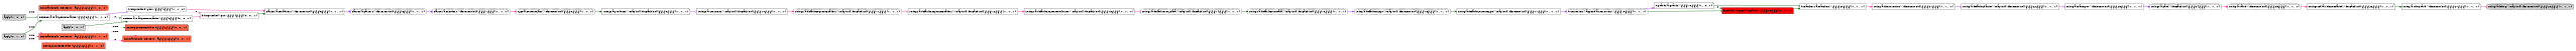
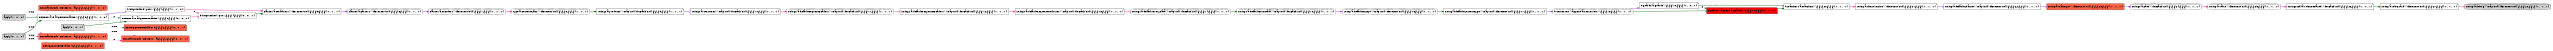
  digraph {
    rankdir=LR
    node [fillcolor=white shape=cylinder style=filled]
    edge [arrowhead=diamond color=deeppink style=bold]
-   n1 [label="string(a.maxInput()).ifPresent(null)@@@23@@@['1', '1', '1']" shape=box]
+   n1 [fillcolor=tomato label="string(a.maxInput()).ifPresent(null)@@@23@@@['1', '1', '1']" shape=box]
    n2 [label="strings(a.path()).forEach(null)@@@24@@@['1', '1', '1']"]
    n3 [label="string(a.value()).ifPresent(null)@@@25@@@['1', '1', '1']"]
    n4 [label="string(a.roleGuard()).ifPresent(null)@@@27@@@['1', '1', '1']" shape=note]
    n5 [fillcolor=lightgray label="string(a.debug()).map(null).ifPresent(null)@@@28@@@['1', '1', '1']"]
    n6 [label="b.httpMethod(\"post\")@@@4@@@['1', '1', '0']"]
    n7 [label="b.httpMethod(\"put\")@@@4@@@['0', '0', '1']" shape=note]
    n8 [label="classes(a.serializers()).ifPresent(null)@@@5@@@['1', '1', '1']" shape=box]
    n9 [label="classes(a.parsers()).ifPresent(null)@@@6@@@['1', '1', '1']"]
    n10 [label="strings(a.defaultRequestAttributes()).map(null).forEach(null)@@@13@@@['1', '1', '1']" shape=note]
    n11 [label="strings(a.defaultQueryData()).map(null).forEach(null)@@@14@@@['1', '1', '1']"]
    n12 [label="strings(a.defaultFormData()).map(null).forEach(null)@@@15@@@['1', '1', '1']"]
    n13 [label="string(a.defaultAccept()).map(null).ifPresent(null)@@@16@@@['1', '1', '1']"]
    n14 [label="strings(a.produces()).map(null).forEach(null)@@@9@@@['1', '1', '1']" shape=note]
    n15 [label="strings(a.consumes()).map(null).forEach(null)@@@10@@@['1', '1', '1']" shape=note]
    n16 [label="strings(a.defaultRequestHeaders()).map(null).forEach(null)@@@11@@@['1', '1', '1']"]
    n17 [label="string(a.defaultContentType()).map(null).ifPresent(null)@@@17@@@['1', '1', '1']" shape=box]
    n18 [label="b.converters().append(a.converters())@@@18@@@['1', '1', '1']"]
    n19 [label="b.guards(a.guards())@@@19@@@['1', '0', '1']" shape=note]
    n20 [fillcolor=red label="b.guards().append(a.guards())@@@19@@@['0', '1', '0']" shape=note]
    n21 [label="strings_cdl(a.rolesDeclared()).forEach(null)@@@26@@@['1', '1', '1']" shape=note]
    n22 [label="b.matchers(a.matchers())@@@20@@@['1', '1', '1']" shape=box]
    n23 [label="string(a.clientVersion()).ifPresent(null)@@@21@@@['1', '1', '1']" shape=note]
    n24 [label="string(a.defaultCharset()).map(null).ifPresent(null)@@@22@@@['1', '1', '1']" shape=box]
    n25 [fillcolor=tomato label="AnnotationInfo<RestPut> ai@@@2@@@['0', '0', '1']" shape=box]
    n26 [fillcolor=tomato label="RestOpContextBuilder b@@@2@@@['0', '0', '1']" shape=note]
    n27 [label="RestPut a = ai.getAnnotation()@@@3@@@['0', '0', '1']" shape=box]
    n28 [label="classes(a.encoders()).ifPresent(null)@@@7@@@['1', '1', '1']"]
    n29 [label="type(a.contextClass()).ifPresent(null)@@@8@@@['1', '1', '1']"]
    n30 [label="RestPost a = ai.getAnnotation()@@@3@@@['1', '1', '0']" shape=note]
    n31 [fillcolor=tomato label="RestOpContextBuilder b@@@2@@@['0', '1', '0']" shape=box]
    n32 [label="strings(a.defaultResponseHeaders()).map(null).forEach(null)@@@12@@@['1', '1', '1']" shape=box]
    n33 [fillcolor=tomato label="AnnotationInfo<RestPost> ai@@@2@@@['1', '0', '0']"]
    n34 [fillcolor=lightgray label="apply['1', '0', '0']"]
    n35 [fillcolor=tomato label="AnnotationInfo<RestPost> ai@@@2@@@['1', '1', '0']" shape=note]
    n36 [fillcolor=lightgray label="apply['0', '0', '1']" shape=note]
    n37 [fillcolor=lightgray label="apply['0', '1', '0']"]
    n1 -> n2 [color=purple]
    n2 -> n3
    n3 -> n21 [arrowhead=normal]
    n4 -> n5 [arrowhead=odot]
    n6 -> n7 [arrowhead=normal label=0 style=dashed]
    n6 -> n8
    n7 -> n8 [color=darkgreen]
    n8 -> n9 [color=purple]
    n9 -> n28 [color=purple]
    n10 -> n11 [arrowhead=odot]
    n11 -> n12 [arrowhead=normal color=darkgreen]
    n12 -> n13 [arrowhead=normal color=purple]
    n13 -> n17 [arrowhead=normal color=darkgreen]
    n14 -> n15 [arrowhead=odot color=purple]
    n15 -> n16 [arrowhead=normal]
    n16 -> n32 [arrowhead=odot]
    n17 -> n18 [arrowhead=normal color=purple]
    n18 -> n19 [arrowhead=normal color=purple]
    n18 -> n20 [arrowhead=odot color=darkgreen]
    n19 -> n20 [color=darkgreen label=0 style=dashed]
    n19 -> n22 [arrowhead=odot color=darkgreen]
    n20 -> n22 [color=darkgreen]
    n21 -> n4 [color=darkgreen]
    n22 -> n23 [arrowhead=normal]
    n23 -> n24 [arrowhead=odot color=purple]
    n24 -> n1 [arrowhead=odot color=purple]
    n27 -> n7 [arrowhead=odot]
    n28 -> n29 [arrowhead=normal]
    n29 -> n14 [color=darkgreen]
    n30 -> n6 [arrowhead=odot color=purple]
    n30 -> n27 [arrowhead=normal color=darkgreen label=0 style=dashed]
    n32 -> n10
    n34 -> n30 [arrowhead=odot color=darkgreen]
    n34 -> n33 [arrowhead=odot label=true style=dotted]
    n34 -> n35 [arrowhead=normal label=true style=dotted]
    n35 -> n25 [label=0 style=dashed]
    n36 -> n25 [arrowhead=normal label=true style=dotted]
    n36 -> n26 [color=darkgreen label=true style=dotted]
    n36 -> n27 [color=darkgreen]
    n37 -> n30 [arrowhead=normal color=darkgreen]
    n37 -> n31 [arrowhead=odot label=true style=dotted]
    n37 -> n35 [label=true style=dotted]
  }
